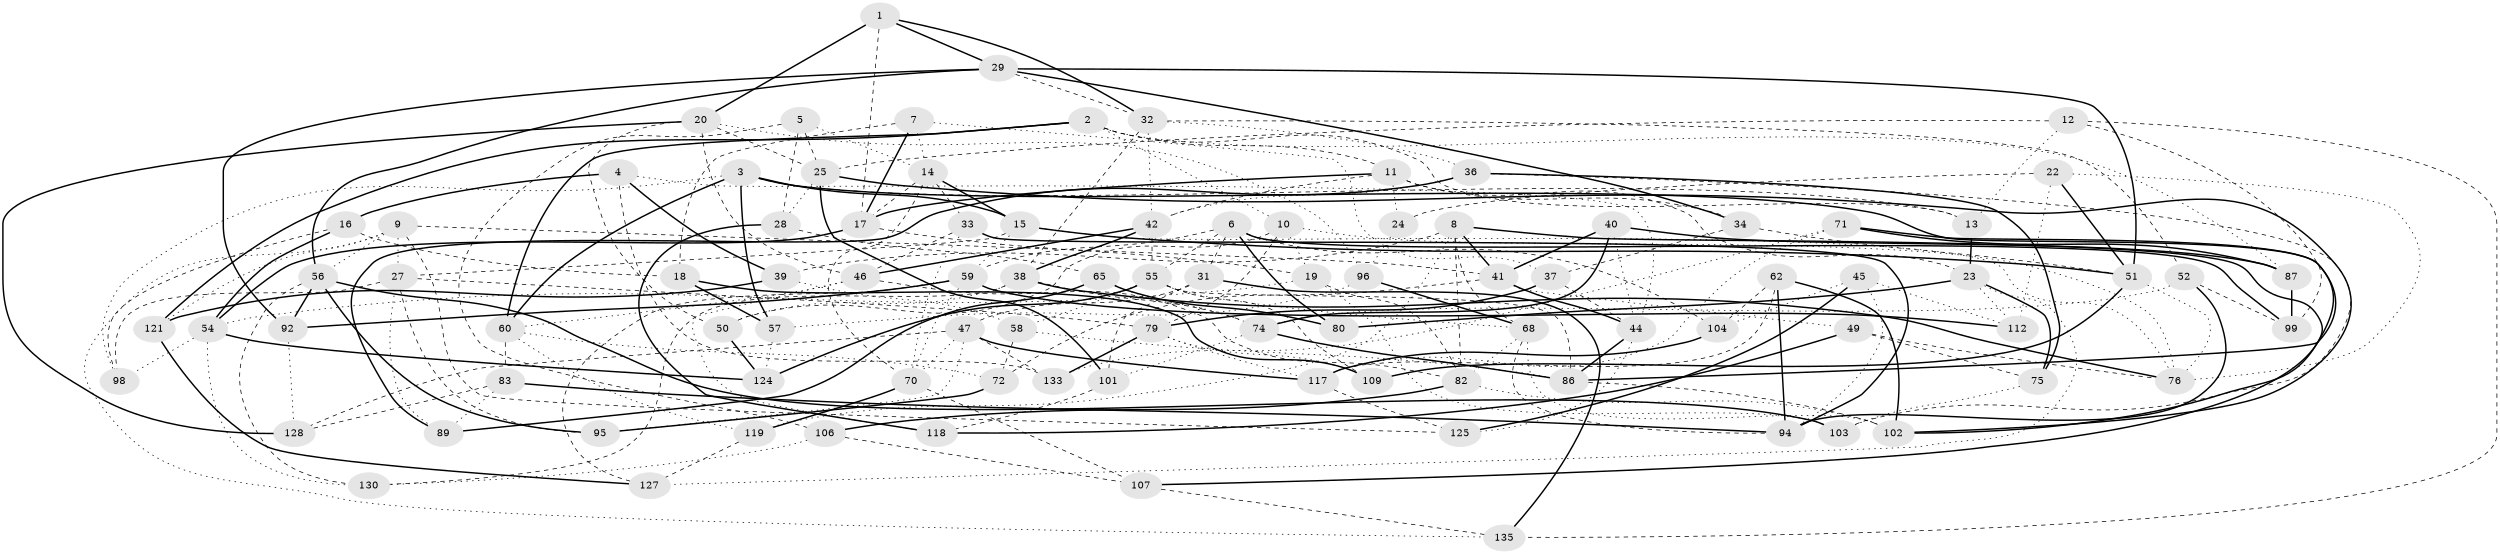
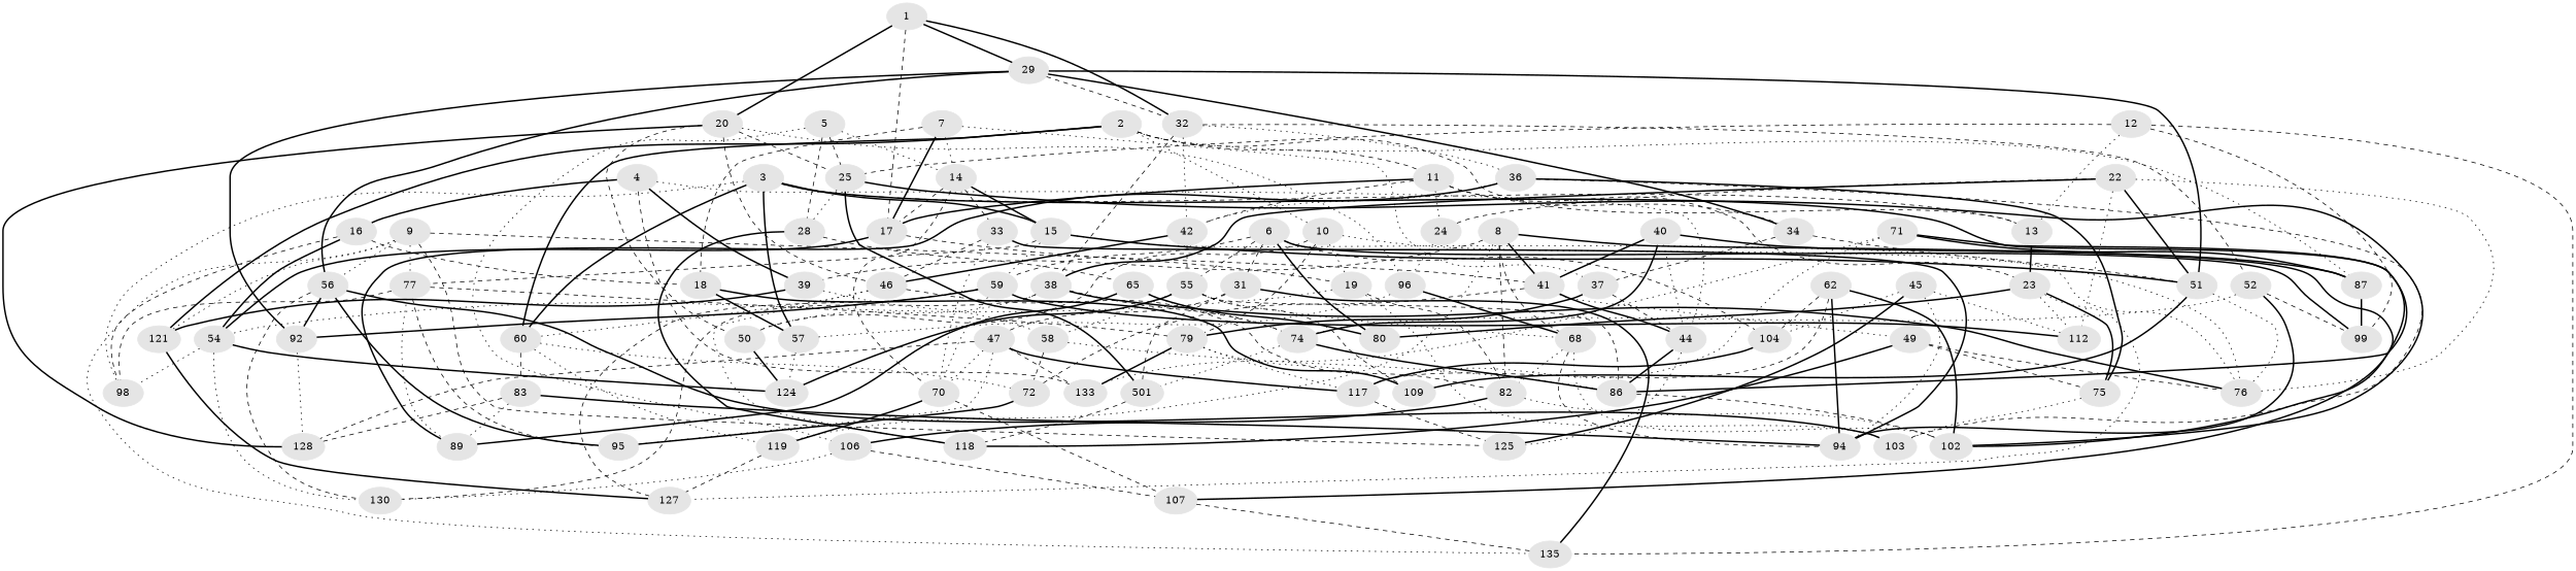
  graph {
    node [color=gray90 style=filled]
    edge [style=dashed]
    17 [super="+21"]
    19 [super="+67"]
    54 [super="+108"]
    1
    20 [super="+30"]
    29 [super="+111"]
    32 [super="+105"]
    25 [super="+122"]
    50
    n10 [label=96]
    46 [super="+126"]
    128
    56 [super="+77"]
    34
    51 [super="+84"]
    92
    42 [super="+66"]
    38 [super="+97"]
    36 [super="+88"]
    52
    2 [super="+78"]
    10 [super="+93"]
    11 [super="+129"]
    13
    60 [super="+134"]
    87
    121
    76 [super="+123"]
    79 [super="+91"]
    23 [super="+63"]
    24
    119
    72
    83
    99
    127
    3 [super="+64"]
    15 [super="+115"]
    57
    86 [super="+114"]
    98
    59 [super="+81"]
-   27 [super="+48"]
+   27 [super="+48" label=77]
    124
    102 [super="+110"]
    4
    16
    39
    44 [super="+53"]
    133
    18
    58
    125
    14 [super="+35"]
    33
    70 [super="+90"]
    5
    28
    106
-   101
+   101 [label=501]
    65
    118
    107
    130
    6 [super="+100"]
    31
    55 [super="+69"]
    80
    104
    135
    47 [super="+61"]
    68 [super="+113"]
    109
    112
    117 [super="+131"]
    7
    37
    8 [super="+96"]
    41 [super="+43"]
    82 [super="+120"]
    49
    94 [super="+116"]
    9 [super="+73"]
    89
    95
    103
    75
    12
    22 [super="+132"]
    74 [super="+85"]
    40
    45
    62
    71
    17 -- 19
    17 -- 54 [style=bold]
    19 -- 54 [style=dotted]
    19 -- 82
    19 -- 103 [style=dotted]
    54 -- 98 [style=dotted]
    54 -- 124 [style=bold]
    54 -- 130 [style=dotted]
    1 -- 17
    1 -- 20 [style=bold]
    1 -- 29 [style=bold]
    1 -- 32 [style=bold]
    20 -- 25
    20 -- 50
    20 -- n10 [style=dotted]
    20 -- 46
    20 -- 128 [style=bold]
    29 -- 32
    29 -- 56 [style=bold]
    29 -- 34 [style=bold]
    29 -- 51 [style=bold]
    29 -- 92 [style=bold]
    32 -- 42 [style=dotted]
    32 -- 38
    32 -- 36 [style=dotted]
    32 -- 52
    25 -- 102 [style=bold]
    25 -- 28 [style=dotted]
    25 -- 101 [style=bold]
    50 -- 124 [style=bold]
    n10 -- 57 [style=dotted]
    n10 -- 68 [style=bold]
    46 -- 60 [style=dotted]
    46 -- 118 [style=dotted]
    46 -- 82
    56 -- 92 [style=bold]
    56 -- 130
    56 -- 95 [style=bold]
    56 -- 103 [style=bold]
    34 -- 51
    34 -- 37
    51 -- 76 [style=dotted]
    51 -- 109 [style=bold]
    92 -- 128 [style=dotted]
    42 -- 46 [style=bold]
    42 -- 55
    38 -- 50 [style=dotted]
    38 -- 76 [style=bold]
    38 -- 130
    38 -- 74
    36 -- 42 [style=dotted weight=2]
    36 -- 89 [style=bold]
    36 -- 103
    36 -- 75 [style=bold]
    52 -- 99
    52 -- 94 [style=bold]
    52 -- 74 [style=dotted]
    2 -- 10 [style=dotted]
    2 -- 11
    2 -- 13
    2 -- 60 [style=bold]
    2 -- 87 [style=dotted]
    2 -- 121 [style=bold]
    10 -- 19 [style=dotted weight=2]
    10 -- 50
    10 -- 76 [style=dotted]
    10 -- 79
    11 -- 17 [style=bold]
    11 -- 34
    11 -- 42
    11 -- 23
    11 -- 24 [style=dotted]
    13 -- 23 [style=bold]
    60 -- 119 [style=dotted]
    60 -- 72 [style=dotted]
    60 -- 83
    87 -- 99 [style=bold]
    121 -- 127 [style=bold]
    79 -- 133 [style=bold]
    79 -- 109 [style=dotted]
    79 -- 117 [style=dotted]
    23 -- 127 [style=dotted]
    23 -- 80 [style=bold]
    23 -- 112 [style=dotted]
    23 -- 75 [style=bold]
    24 -- n10 [style=dotted]
    119 -- 127
    72 -- 95 [style=bold]
    83 -- 128
    83 -- 94 [style=bold]
    83 -- 89 [style=dotted]
    3 -- 13
    3 -- 60 [style=bold]
    3 -- 15 [style=bold]
    3 -- 57 [style=bold]
    3 -- 86 [style=bold]
    3 -- 98 [style=dotted]
    15 -- 51 [style=bold]
    15 -- 76 [style=dotted]
    15 -- 59 [style=dotted]
    15 -- 27
    57 -- 124 [style=dotted]
    86 -- 102
    59 -- 92 [style=bold]
    59 -- 127
    59 -- 70 [style=dotted]
    59 -- 112 [style=bold]
    27 -- 79
    27 -- 98
    27 -- 89 [style=dotted]
    27 -- 95
    4 -- 16 [style=bold]
    4 -- 39 [style=bold]
    4 -- 44 [style=dotted]
    4 -- 133
    16 -- 54 [style=bold]
    16 -- 98
    16 -- 18
    39 -- 121 [style=bold]
    39 -- 58 [style=dotted]
    44 -- 86 [style=bold]
    44 -- 125 [style=dotted]
    18 -- 57 [style=bold]
    18 -- 109 [style=bold]
    58 -- 72
    58 -- 86 [style=dotted]
    14 -- 17
    14 -- 15 [style=bold]
    14 -- 33
    14 -- 70
    33 -- 46
    33 -- 70 [style=dotted]
    33 -- 94 [style=bold]
    70 -- 119 [style=bold]
    70 -- 107
    5 -- 25
    5 -- 14 [style=dotted]
    5 -- 28
-   5 -- 106
+   5 -- 106 [style=dotted]
    28 -- 65
    28 -- 118 [style=bold]
    106 -- 107
    106 -- 130 [style=dotted]
    101 -- 118
    65 -- 80 [style=bold]
    65 -- 89 [style=bold]
    65 -- 74 [style=dotted]
    107 -- 135
    6 -- 99 [style=bold]
    6 -- 59
    6 -- 31
    6 -- 55
    6 -- 80 [style=bold]
    6 -- 104
    31 -- 101
    31 -- 135 [style=bold]
    31 -- 47
    55 -- 86
    55 -- 124 [style=bold]
    55 -- 58 [style=dotted]
    55 -- 68 [style=dotted]
    55 -- 109
    104 -- 117 [style=bold]
    47 -- 128
    47 -- 133
    47 -- 70 [style=dotted]
    47 -- 117 [style=bold]
    47 -- 95 [style=dotted]
    68 -- 102 [style=dotted]
    68 -- 82 [style=dotted]
    68 -- 94
    117 -- 125
    7 -- 17 [style=bold]
    7 -- 18
    7 -- 14 [style=dotted]
    7 -- 37 [style=dotted]
    37 -- 79 [style=bold]
    37 -- 44
    8 -- 119 [style=dotted]
    8 -- 39
    8 -- 107 [style=bold]
    8 -- 68
    8 -- 41 [style=bold]
    8 -- 82
    41 -- 72
    41 -- 44 [style=bold]
    41 -- 49 [style=dotted]
    82 -- 102 [style=dotted]
    82 -- 106 [style=bold]
    49 -- 76
    49 -- 118 [style=bold]
    49 -- 75
    9 -- 56 [style=dotted]
    9 -- 121 [style=dotted]
    9 -- 27 [style=dotted]
    9 -- 125
    9 -- 135 [style=dotted]
    9 -- 41
    75 -- 103 [style=dotted]
    12 -- 25
    12 -- 13 [style=dotted]
    12 -- 99
    12 -- 135
    22 -- 51 [style=bold]
-   42 -- 38 [style=bold]
+   22 -- 38 [style=bold]
    22 -- 76 [style=dotted]
    22 -- 24 [weight=2]
    22 -- 112 [style=dotted]
    74 -- 86 [style=bold]
    74 -- 101 [style=dotted]
    40 -- 87 [style=bold]
    40 -- 44 [style=dotted]
    40 -- 41 [style=bold]
    40 -- 74 [style=bold]
    45 -- 125 [style=bold]
    45 -- 104 [style=dotted]
    45 -- 112 [style=dotted]
    45 -- 94 [style=dotted]
    62 -- 102 [style=bold]
    62 -- 104
    62 -- 117
    62 -- 94 [style=bold]
    71 -- 87 [style=bold]
    71 -- 102 [style=bold]
    71 -- 133 [style=dotted]
    71 -- 117 [style=dotted]
  }
